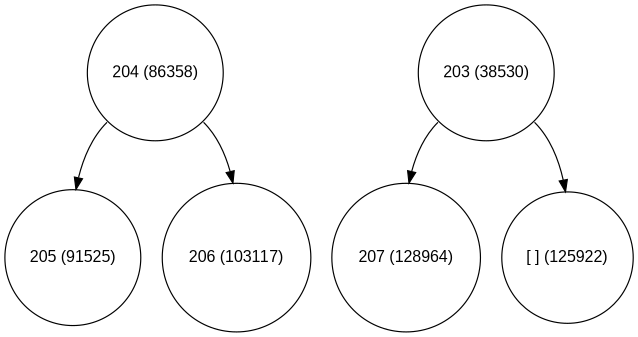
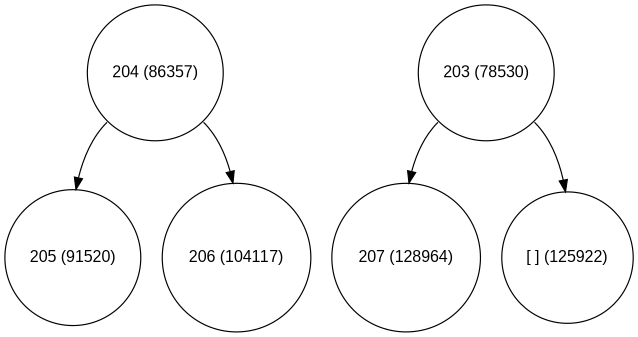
  digraph {
    node [fontname=Arial shape=circle]
    edge [tailport=sw]
-   n1 [label="204 (86358)" width=0.5]
-   n2 [label="205 (91525)" width=0.5]
-   n3 [label="206 (103117)" width=0.5]
-   n4 [label="203 (38530)" width=0.5]
+   n1 [label="204 (86357)" width=0.5]
+   n2 [label="205 (91520)" width=0.5]
+   n3 [label="206 (104117)" width=0.5]
+   n4 [label="203 (78530)" width=0.5]
    n5 [label="207 (128964)" width=0.5]
    n6 [label="[ ] (125922)" width=0.5]
    n1 -> n2
    n1 -> n3 [tailport=se]
    n4 -> n5
    n4 -> n6 [tailport=se]
  }
